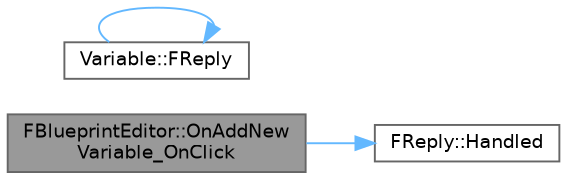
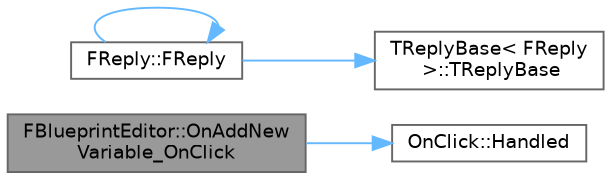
  digraph {
    rankdir=LR
    node [color=grey40 fillcolor=white fontname=Helvetica fontsize=10 shape=box style=filled]
    edge [color=steelblue1 fontname=Helvetica fontsize=10 labelfontname=Helvetica labelfontsize=10 style=solid]
    n1 [color=gray40 fillcolor=grey60 fontcolor=black height=0.2 label="FBlueprintEditor::OnAddNew\lVariable_OnClick" width=0.4]
-   n2 [height=0.2 label="FReply::Handled" width=0.4]
-   n3 [height=0.2 label="Variable::FReply" width=0.4]
+   n2 [height=0.2 label="OnClick::Handled" width=0.4]
+   n3 [height=0.2 label="FReply::FReply" width=0.4]
+   n4 [height=0.2 label="TReplyBase\< FReply\l \>::TReplyBase" width=0.4]
    n1 -> n2
    n3 -> n3
+   n3 -> n4
  }
